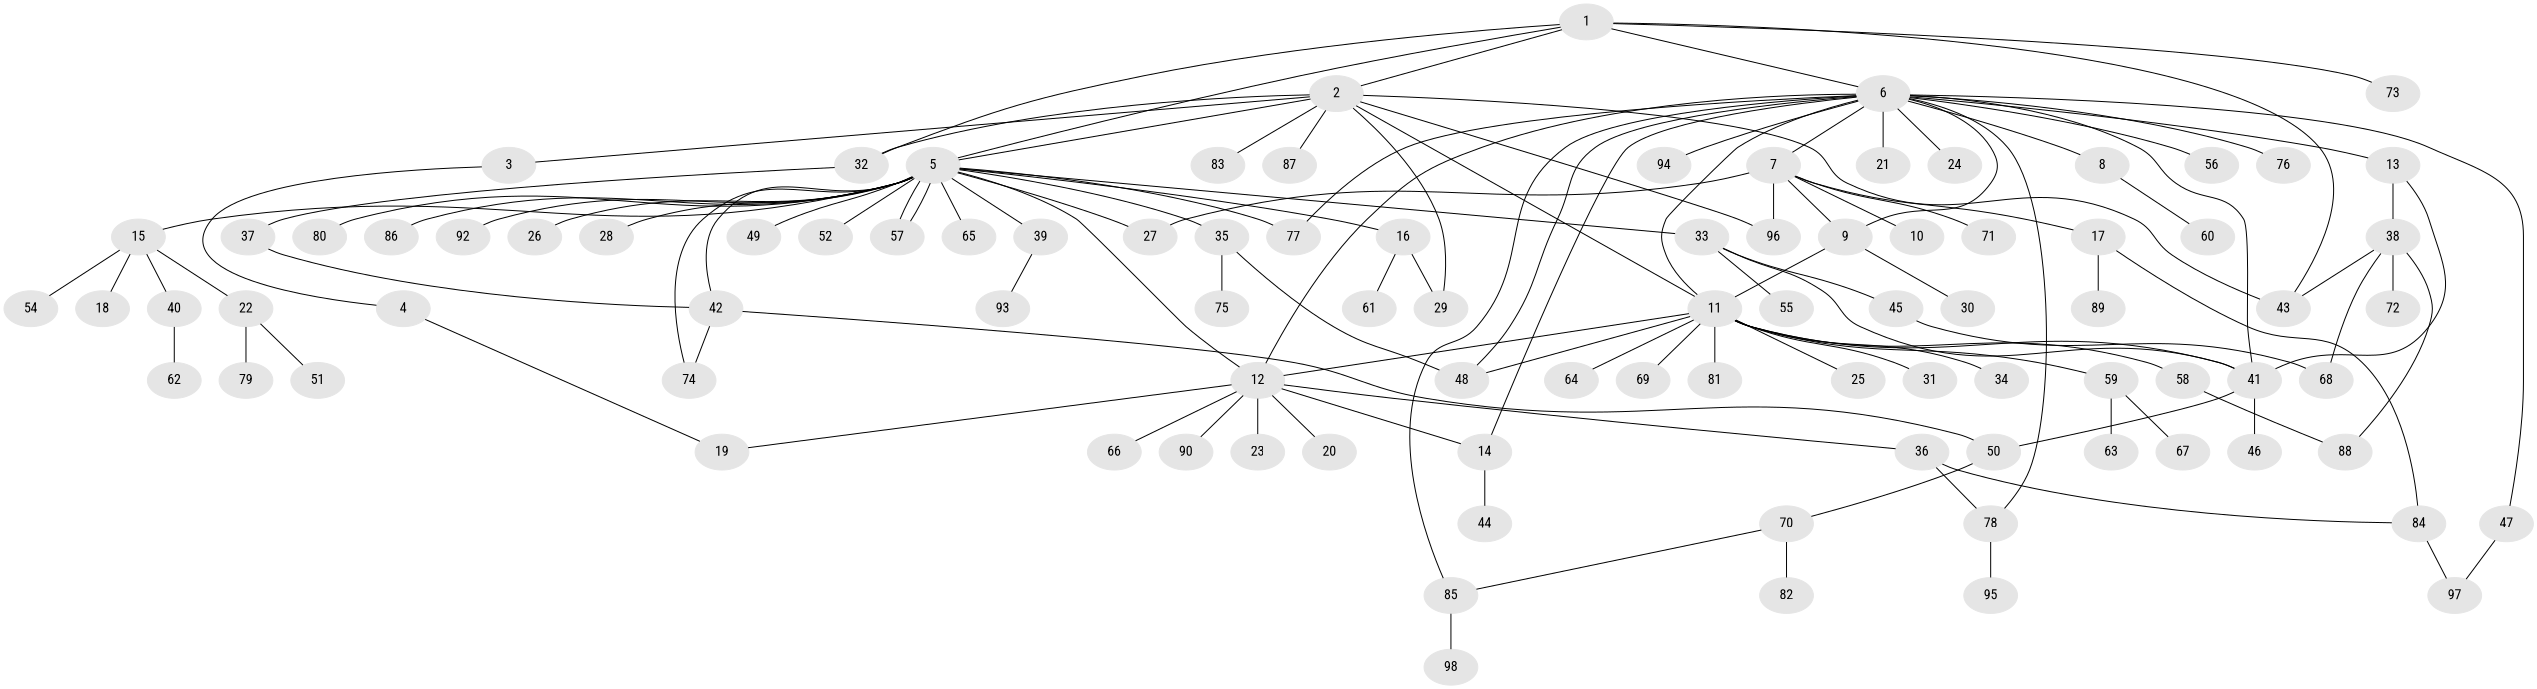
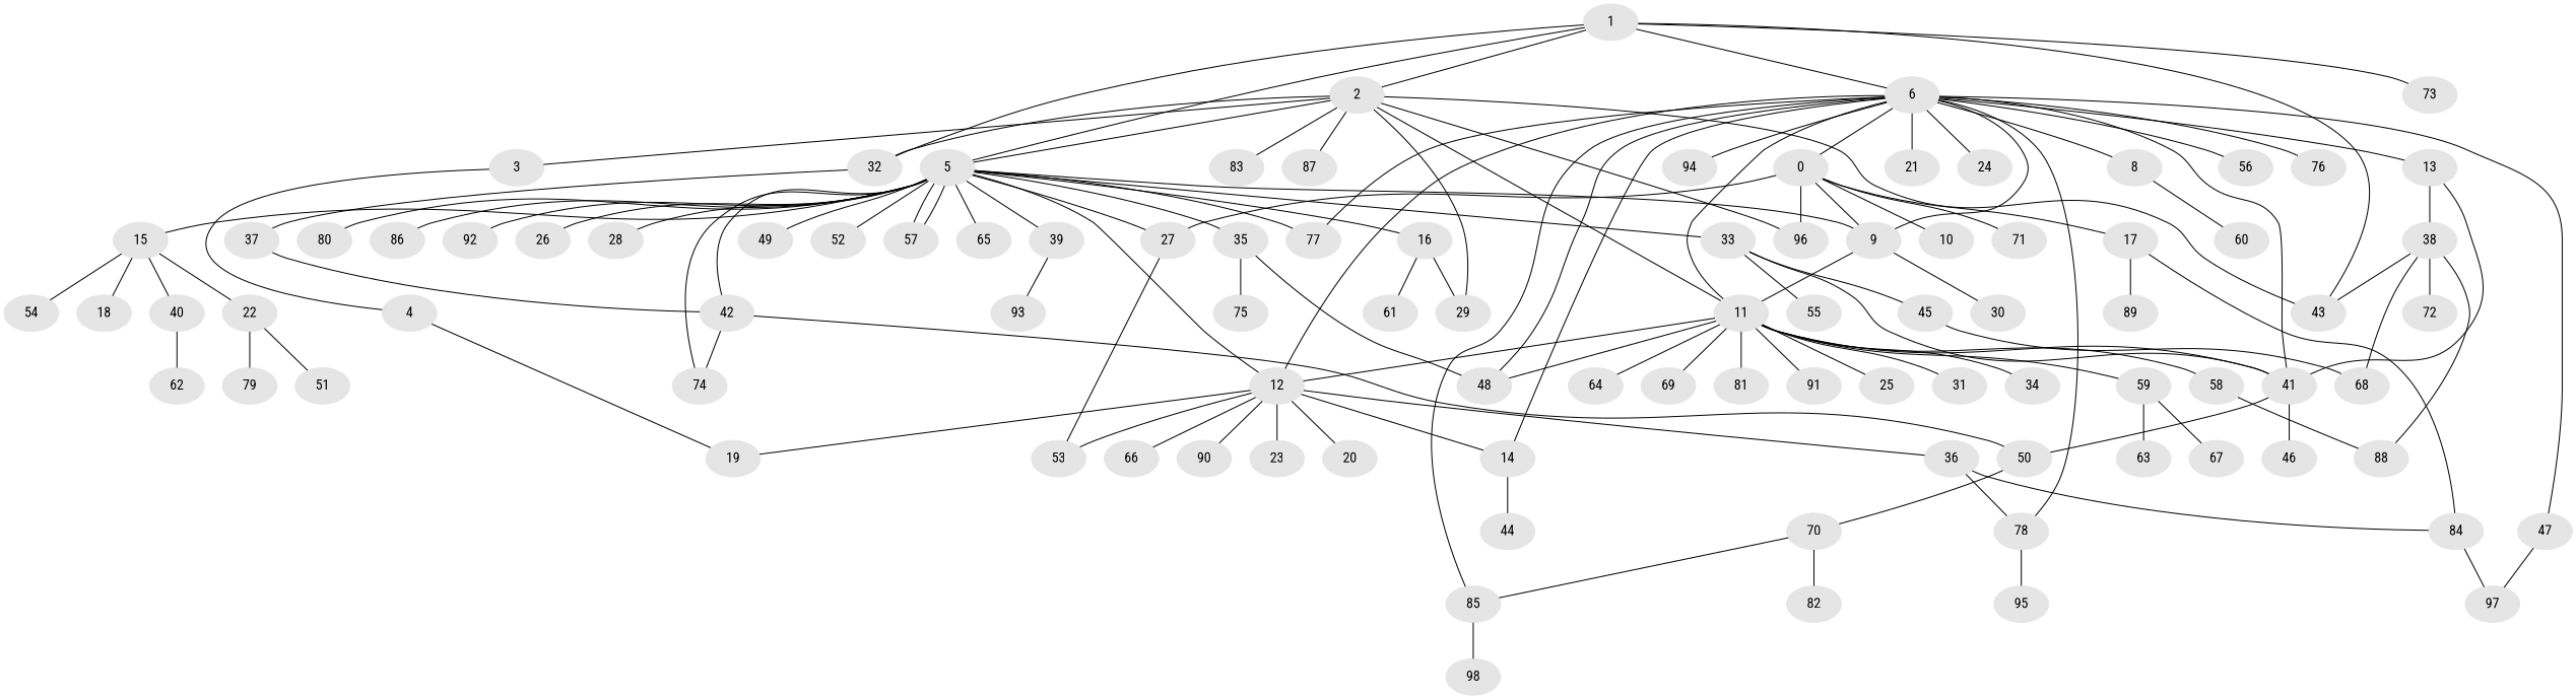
  graph {
    fontname="Roboto Condensed"
    node [color=gray90 fontname="Roboto Condensed" style=filled]
    edge [fontname="Roboto Condensed"]
    1
    2
    5
    6
    32
    43
    73
    3
    11
    29
    83
    87
    96
    9
    12
    15
    16
    26
    27
    28
    33
    35
    39
    42
    49
    52
    57
    65
    74
    77
    80
    86
    92
-   7
+   7 [label=0]
    8
    13
    14
    21
    24
    41
    47
    48
    56
    76
    78
    85
    94
    37
    4
    25
    31
    34
    58
    59
    64
    69
    81
+   91
    19
    30
    20
    23
    36
+   53
    66
    90
    18
    22
    40
    54
    61
    45
    55
    75
    93
    50
    10
    17
    71
    60
    38
    44
    46
    97
    95
    98
    84
    89
    88
    63
    67
    68
    72
    51
    79
    62
    70
    82
    1 -- 2
    1 -- 5
    1 -- 6
    1 -- 32
    1 -- 43
    1 -- 73
    2 -- 5
    2 -- 32
    2 -- 43
    2 -- 3
    2 -- 11
    2 -- 29
    2 -- 83
    2 -- 87
    2 -- 96
+   5 -- 9
    5 -- 12
    5 -- 15
    5 -- 16
    5 -- 26
    5 -- 27
    5 -- 28
    5 -- 33
    5 -- 35
    5 -- 39
    5 -- 42
    5 -- 49
    5 -- 52
    5 -- 57
    5 -- 57
    5 -- 65
    5 -- 74
    5 -- 77
    5 -- 80
    5 -- 86
    5 -- 92
    6 -- 11
    6 -- 9
    6 -- 12
    6 -- 77
    6 -- 7
    6 -- 8
    6 -- 13
    6 -- 14
    6 -- 21
    6 -- 24
    6 -- 41
    6 -- 47
    6 -- 48
    6 -- 56
    6 -- 76
    6 -- 78
    6 -- 85
    6 -- 94
    32 -- 37
    3 -- 4
    11 -- 12
    11 -- 41
    11 -- 48
    11 -- 25
    11 -- 31
    11 -- 34
    11 -- 58
    11 -- 59
    11 -- 64
    11 -- 69
    11 -- 81
+   11 -- 91
    9 -- 11
    9 -- 30
    12 -- 14
    12 -- 19
    12 -- 20
    12 -- 23
    12 -- 36
+   12 -- 53
    12 -- 66
    12 -- 90
    15 -- 18
    15 -- 22
    15 -- 40
    15 -- 54
    16 -- 29
    16 -- 61
+   27 -- 53
    33 -- 41
    33 -- 45
    33 -- 55
    35 -- 48
    35 -- 75
    39 -- 93
    42 -- 74
    42 -- 50
    7 -- 96
    7 -- 9
    7 -- 27
    7 -- 10
    7 -- 17
    7 -- 71
    8 -- 60
    13 -- 41
    13 -- 38
    14 -- 44
    41 -- 50
    41 -- 46
    47 -- 97
    78 -- 95
    85 -- 98
    37 -- 42
    4 -- 19
    58 -- 88
    59 -- 63
    59 -- 67
    36 -- 78
    36 -- 84
    22 -- 51
    22 -- 79
    40 -- 62
    45 -- 68
    50 -- 70
    17 -- 84
    17 -- 89
    38 -- 43
    38 -- 88
    38 -- 68
    38 -- 72
    84 -- 97
    70 -- 85
    70 -- 82
  }
